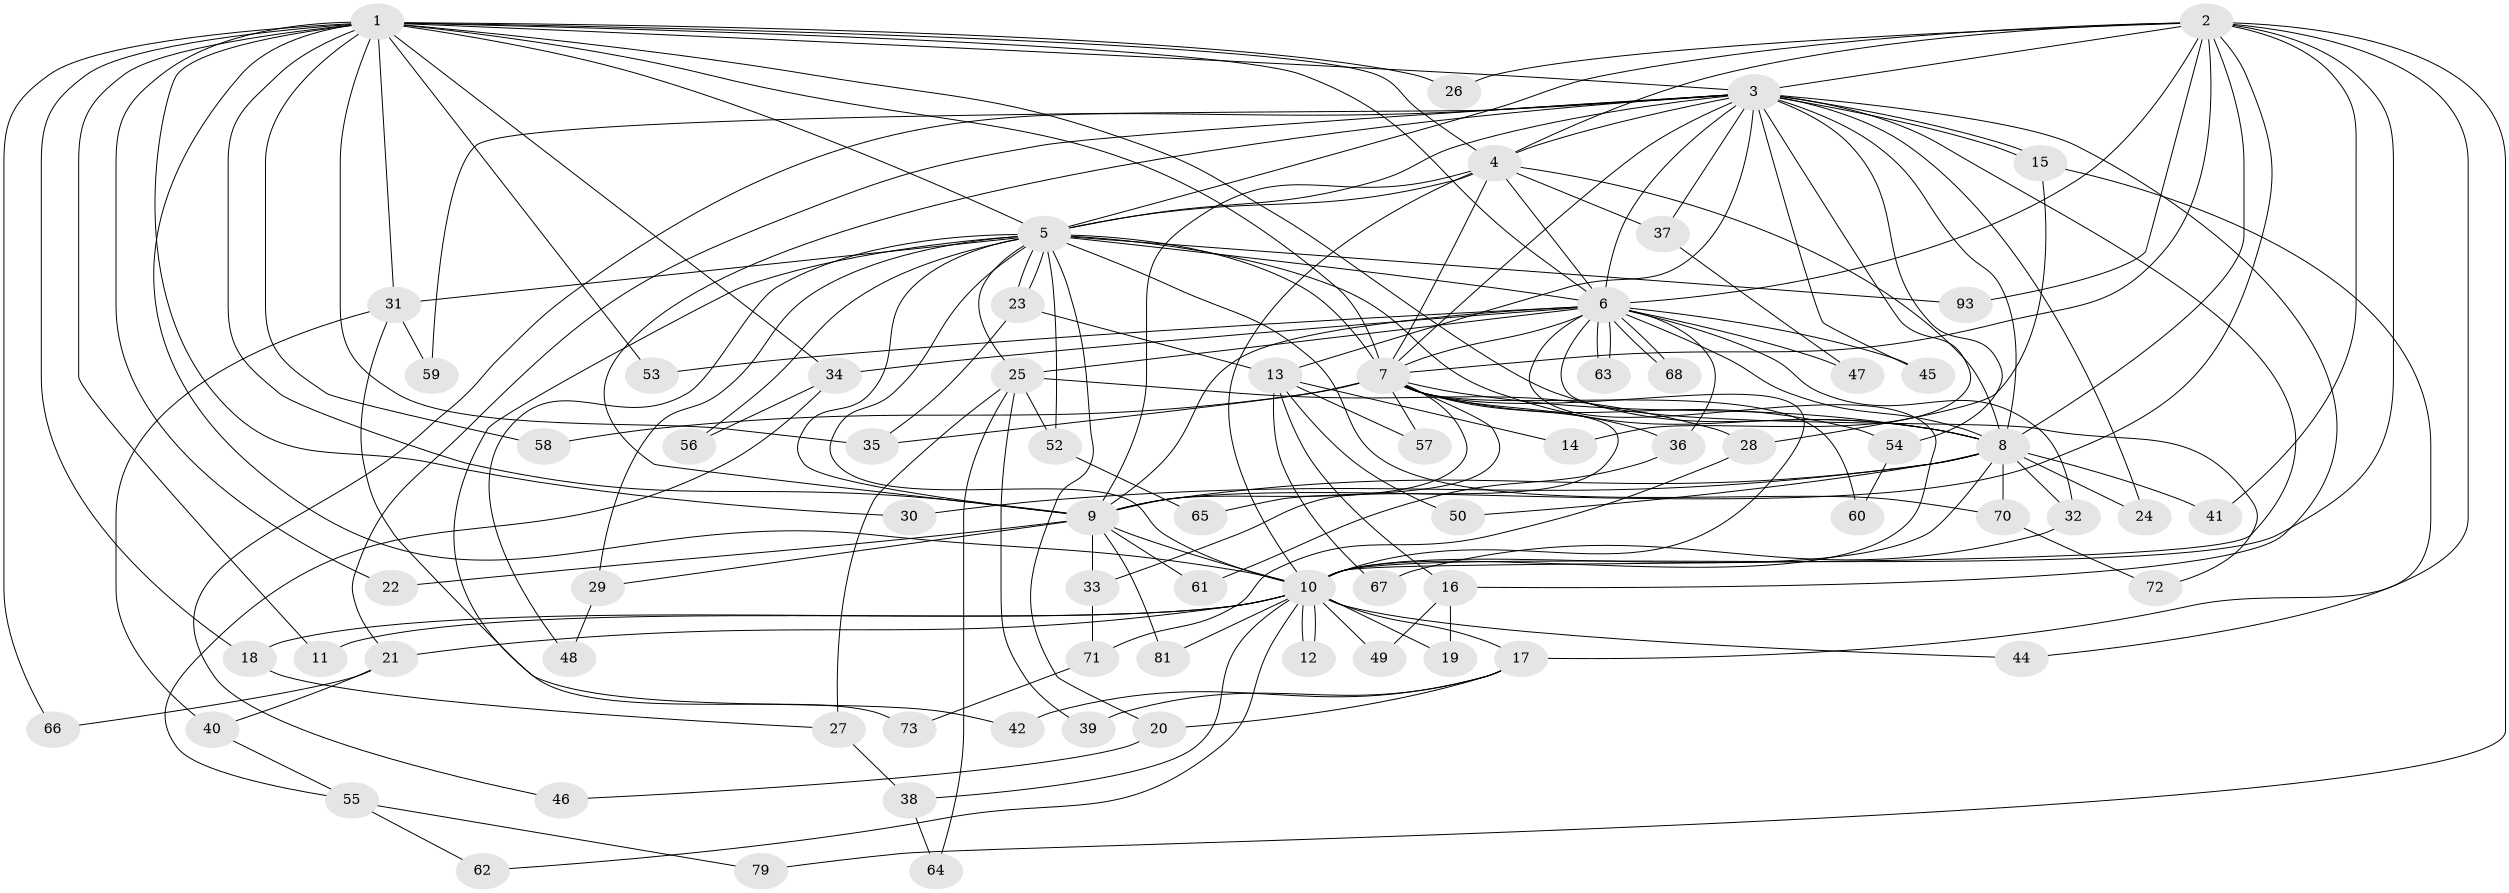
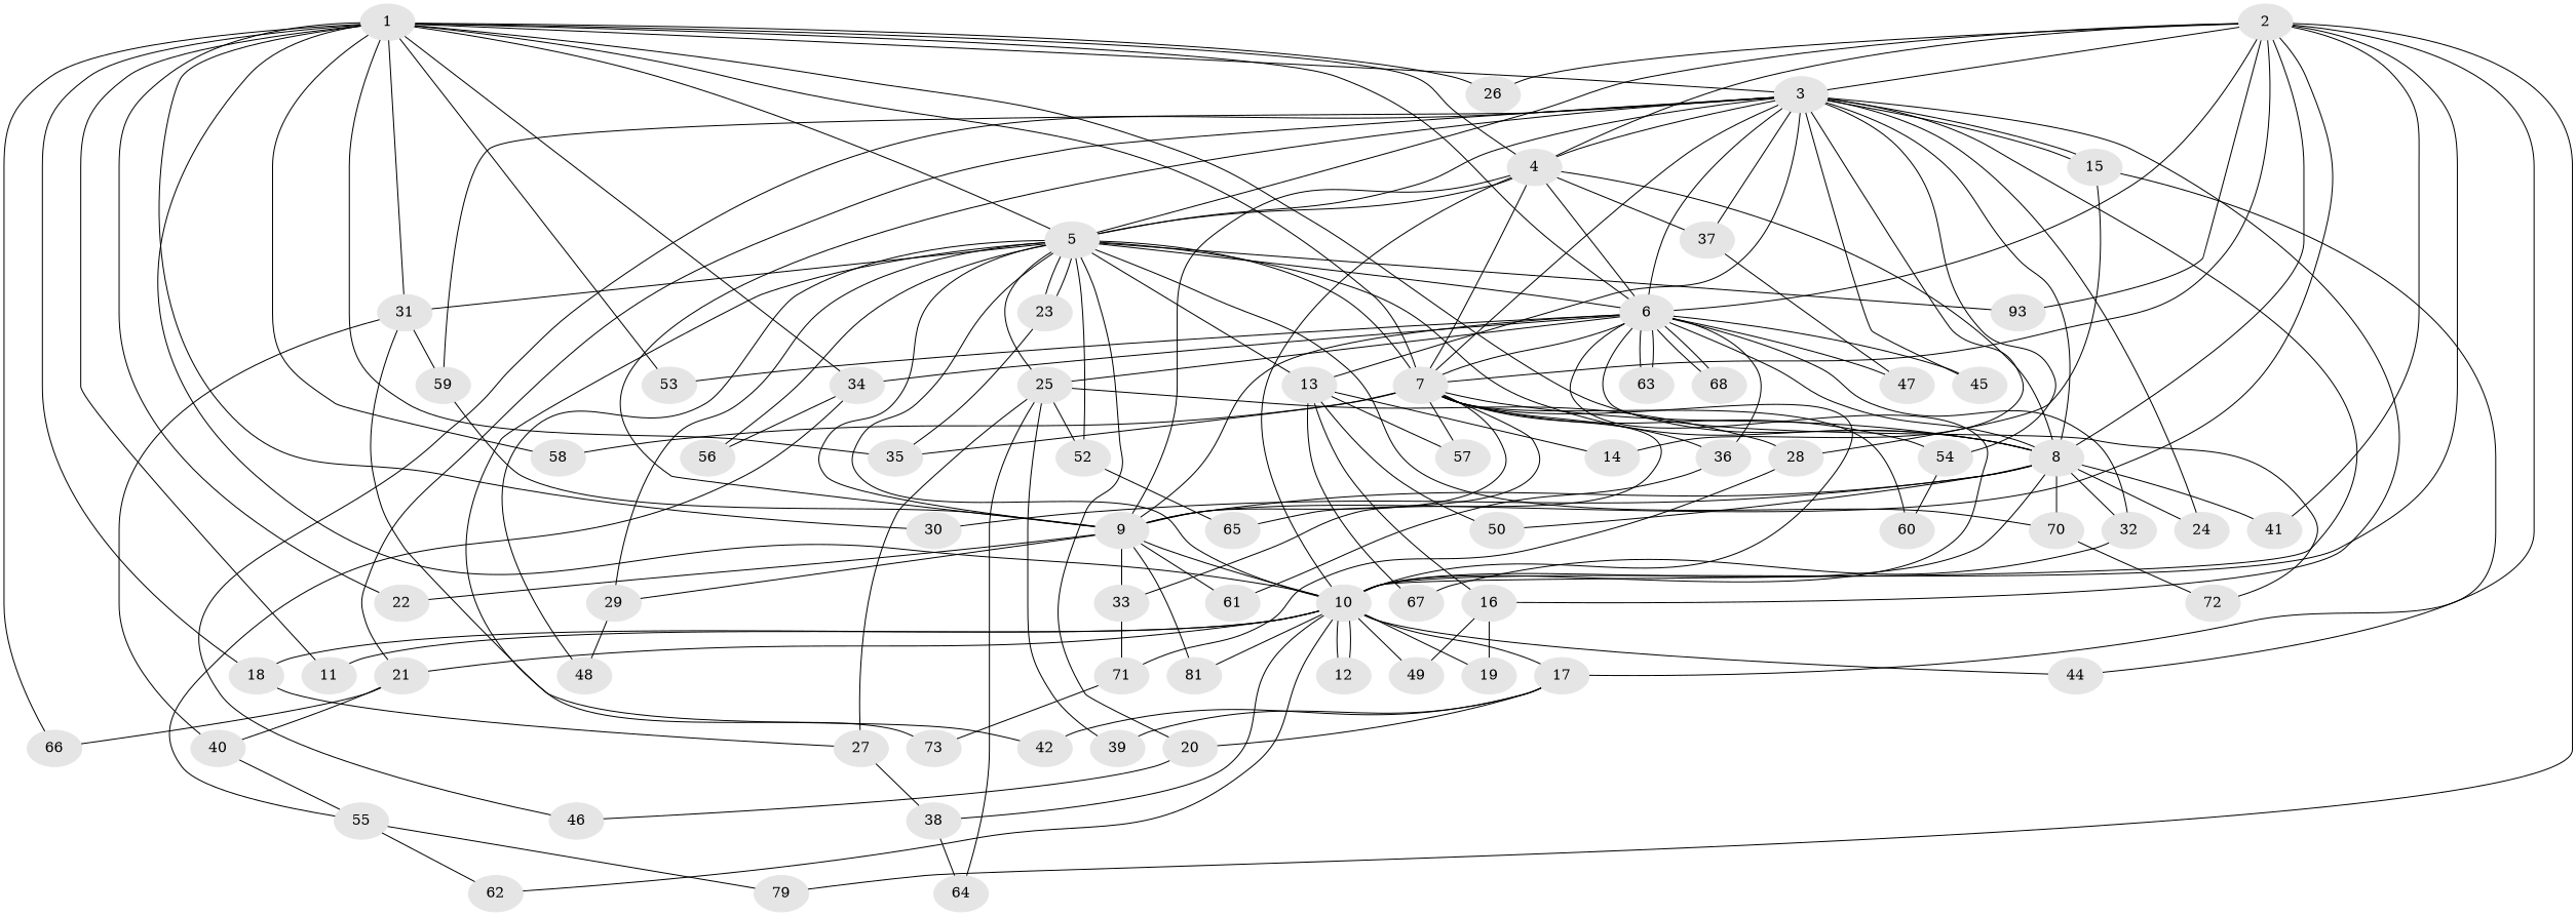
  graph {
    node [color=gray90 style=filled]
    1
    3
    4
    5
    6
    7
    8
    9
    10
    11
    18
    22
    26
    30
    31
    34
    53
    58
    66
    35
    2
    41
    n23 [label=93]
    44
    n25 [label=79]
    13
    14
    15
    16
    21
    24
    37
    45
    46
    54
    59
    20
    23
    25
    29
    48
    52
    56
    70
    73
    32
    36
    47
    63
    68
    72
    33
    57
    60
    65
    50
    n57 [label=81]
    61
    12
    17
    19
    38
    49
    62
    27
    42
    40
    55
    67
    28
    39
    64
    71
    1 -- 3
    1 -- 4
    1 -- 5
    1 -- 6
    1 -- 7
    1 -- 8
-   1 -- 9
+   59 -- 9
    1 -- 10
    1 -- 11
    1 -- 18
    1 -- 22
    1 -- 26
    1 -- 30
    1 -- 31
    1 -- 34
    1 -- 53
    1 -- 58
    1 -- 66
    1 -- 35
    3 -- 4
    3 -- 5
    3 -- 6
    3 -- 7
    3 -- 8
    3 -- 9
    3 -- 10
    3 -- 13
    3 -- 14
    3 -- 15
    3 -- 15
    3 -- 16
    3 -- 21
    3 -- 24
    3 -- 37
    3 -- 45
    3 -- 46
    3 -- 54
    3 -- 59
    4 -- 5
    4 -- 6
    4 -- 7
    4 -- 8
    4 -- 9
    4 -- 10
    4 -- 37
    5 -- 6
    5 -- 7
    5 -- 8
    5 -- 9
    5 -- 10
    5 -- 31
    5 -- n23
-   23 -- 13
+   5 -- 13
    5 -- 20
    5 -- 23
    5 -- 23
    5 -- 25
    5 -- 29
    5 -- 48
    5 -- 52
    5 -- 56
    5 -- 70
    5 -- 73
    6 -- 7
    6 -- 8
    6 -- 9
    6 -- 10
    6 -- 34
    6 -- 53
    6 -- 45
    6 -- 25
    6 -- 32
    6 -- 36
    6 -- 47
    6 -- 63
    6 -- 63
    6 -- 68
    6 -- 68
    6 -- 72
    7 -- 8
    7 -- 9
    7 -- 10
    7 -- 58
    7 -- 35
    7 -- 54
    7 -- 36
    7 -- 33
    7 -- 57
    7 -- 60
    7 -- 65
    8 -- 9
    8 -- 10
    8 -- 30
    8 -- 41
    8 -- 24
    8 -- 70
    8 -- 32
    8 -- 50
    9 -- 10
    9 -- 22
    9 -- 29
    9 -- 33
    9 -- n57
    9 -- 61
    10 -- 11
    10 -- 18
    10 -- 44
    10 -- 21
    10 -- n57
    10 -- 12
    10 -- 12
    10 -- 17
    10 -- 19
    10 -- 38
    10 -- 49
    10 -- 62
    18 -- 27
    31 -- 59
    31 -- 42
    31 -- 40
    34 -- 56
    34 -- 55
    2 -- 3
    2 -- 4
    2 -- 5
    2 -- 6
    2 -- 7
    2 -- 8
    2 -- 9
    2 -- 10
    2 -- 26
    2 -- 41
    2 -- n23
    2 -- 44
    2 -- n25
    13 -- 14
    13 -- 16
    13 -- 57
    13 -- 50
    13 -- 67
    15 -- 17
    15 -- 28
    16 -- 19
    16 -- 49
    21 -- 66
    21 -- 40
    37 -- 47
    54 -- 60
    20 -- 46
    23 -- 35
    25 -- 52
    25 -- 27
    25 -- 28
    25 -- 39
    25 -- 64
    29 -- 48
    52 -- 65
    70 -- 72
    32 -- 67
    36 -- 61
    33 -- 71
    17 -- 20
    17 -- 42
    17 -- 39
    38 -- 64
    27 -- 38
    40 -- 55
    55 -- n25
    55 -- 62
    28 -- 71
    71 -- 73
  }
